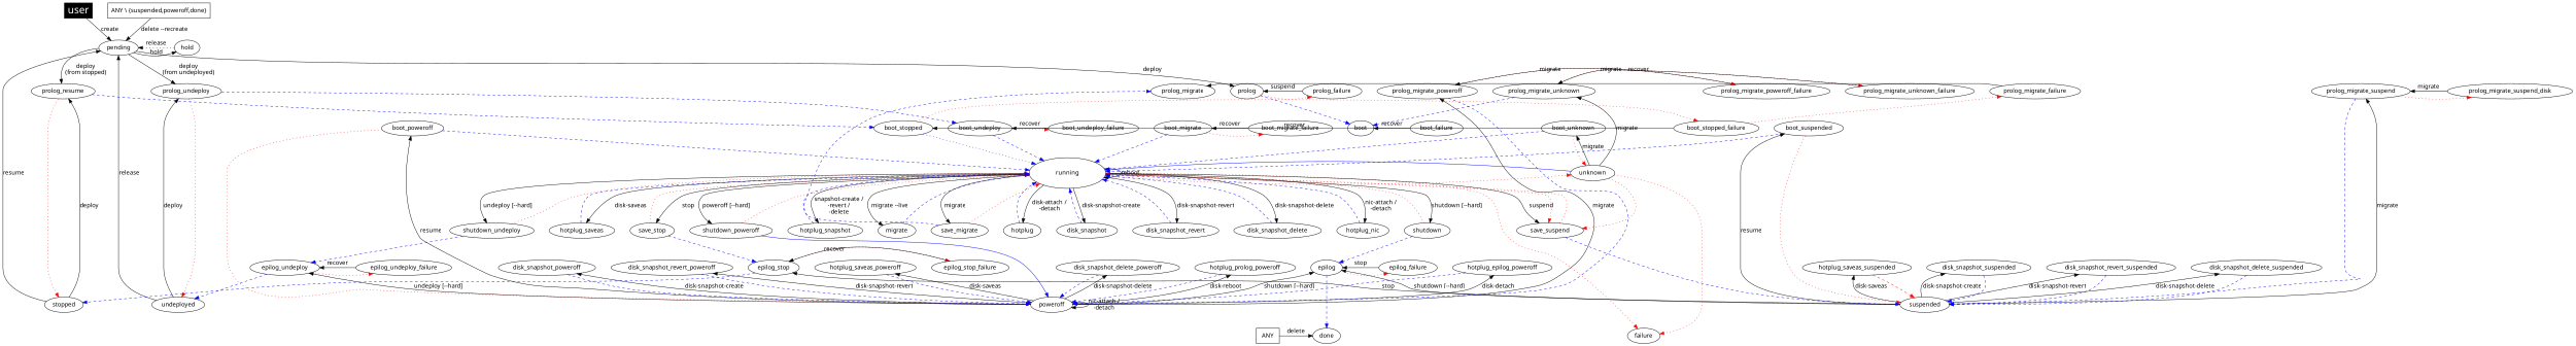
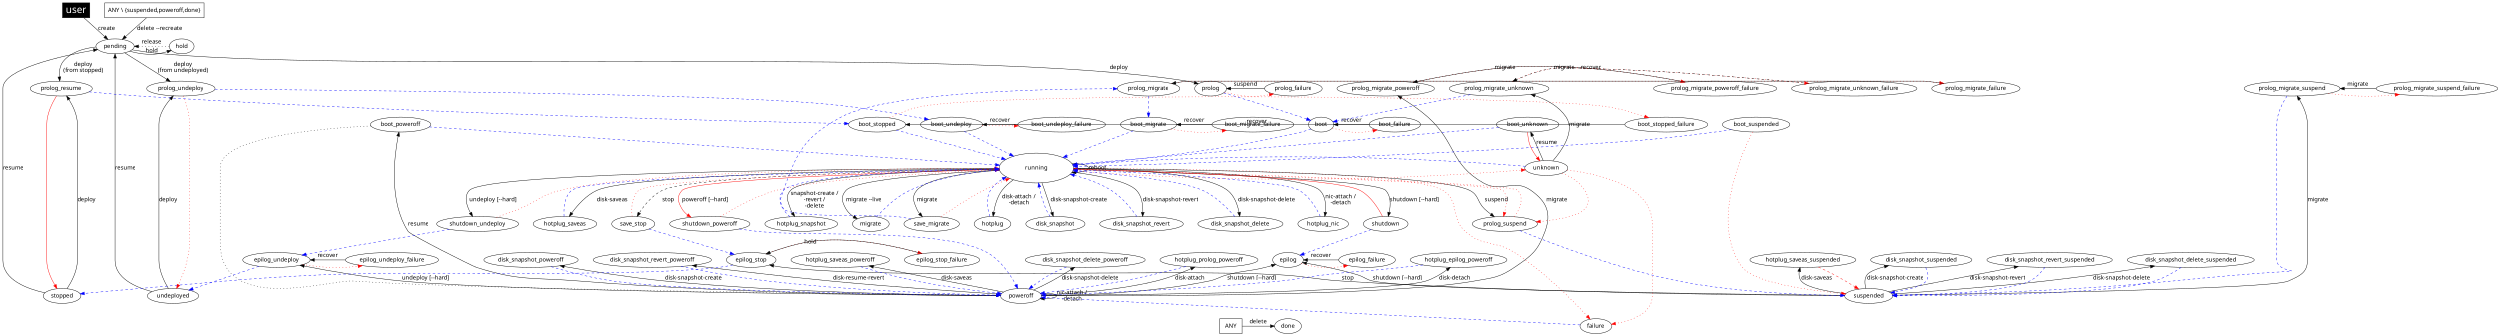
  digraph {
    fontname="Noto Sans"
    nodesep=0.5
    node [fontname="Noto Sans"]
    edge [fontname="Noto Sans"]
    user [fillcolor=black fontcolor=white fontsize=24.0 shape=box style=filled]
    suspended
    stopped
    undeployed
    poweroff
    boot
    boot_stopped
    boot_undeploy
    boot_suspended
    boot_unknown
    boot_poweroff
    boot_migrate
    boot_failure
    boot_migrate_failure
    boot_undeploy_failure
    boot_stopped_failure
    running [height=1 width=2.5]
    unknown
    pending
    hold
    prolog
    prolog_failure
    prolog_resume
    prolog_migrate
    prolog_migrate_failure
    prolog_migrate_poweroff
    prolog_migrate_poweroff_failure
    prolog_migrate_suspend
-   prolog_migrate_suspend_failure [label=prolog_migrate_suspend_disk]
+   prolog_migrate_suspend_failure
    prolog_undeploy
    prolog_migrate_unknown
    prolog_migrate_unknown_failure
    hotplug_prolog_poweroff
    hotplug_saveas_poweroff
    hotplug_saveas_suspended
    disk_snapshot_suspended
    disk_snapshot_revert_suspended
    disk_snapshot_delete_suspended
    epilog_stop
    epilog
    epilog_undeploy
    epilog_stop_failure
    epilog_failure
    epilog_undeploy_failure
    hotplug_epilog_poweroff
    disk_snapshot_poweroff
    disk_snapshot_revert_poweroff
    disk_snapshot_delete_poweroff
    ANY [shape=box]
    done
    failure
    shutdown
    shutdown_poweroff
    migrate
    save_migrate
    save_stop
    shutdown_undeploy
-   save_suspend
+   save_suspend [label=prolog_suspend]
    hotplug
    disk_snapshot
    disk_snapshot_revert
    disk_snapshot_delete
    hotplug_nic
    hotplug_snapshot
    hotplug_saveas
    "ANY \\ {suspended,poweroff,done}" [shape=box]
    subgraph sub_1 {
      rank=min
      user
    }
    subgraph sub_2 {
      color=white
      rank=same
      suspended
      stopped
      undeployed
      poweroff
    }
    subgraph sub_3 {
      color=white
      rank=same
      prolog
      prolog_failure
      prolog_resume
      prolog_migrate
      prolog_migrate_failure
      prolog_migrate_poweroff
      prolog_migrate_poweroff_failure
      prolog_migrate_suspend
      prolog_migrate_suspend_failure
      prolog_undeploy
      prolog_migrate_unknown
      prolog_migrate_unknown_failure
    }
    subgraph sub_4 {
      color=white
      rank=same
      boot
      boot_stopped
      boot_undeploy
      boot_suspended
      boot_unknown
      boot_poweroff
      boot_migrate
      boot_failure
      boot_migrate_failure
      boot_undeploy_failure
      boot_stopped_failure
    }
    subgraph sub_5 {
      color=white
      rank=same
      pending
      hold
    }
    subgraph sub_6 {
      color=white
      rank=sink
      ANY
      done
      failure
    }
    subgraph sub_7 {
      color=white
      rank=same
      hotplug_prolog_poweroff
      hotplug_saveas_poweroff
      hotplug_saveas_suspended
      disk_snapshot_suspended
      disk_snapshot_revert_suspended
      disk_snapshot_delete_suspended
      epilog_stop
      epilog
      epilog_undeploy
      epilog_stop_failure
      epilog_failure
      epilog_undeploy_failure
      hotplug_epilog_poweroff
      disk_snapshot_poweroff
      disk_snapshot_revert_poweroff
      disk_snapshot_delete_poweroff
    }
    subgraph sub_8 {
      color=white
      rank=same
      running
      unknown
    }
    user -> pending [label=create]
-   suspended -> boot_suspended [label=resume]
    suspended -> prolog_migrate_suspend [label=migrate]
    suspended -> hotplug_saveas_suspended [label="disk-saveas"]
    suspended -> disk_snapshot_suspended [label="disk-snapshot-create"]
    suspended -> disk_snapshot_revert_suspended [label="disk-snapshot-revert"]
    suspended -> disk_snapshot_delete_suspended [label="disk-snapshot-delete"]
    suspended -> epilog_stop [label=stop]
    suspended -> epilog [label="shutdown [--hard]"]
    stopped -> pending [label=resume]
    stopped -> prolog_resume [label=deploy]
-   undeployed -> pending [label=release]
+   undeployed -> pending [label=resume]
    undeployed -> prolog_undeploy [label=deploy]
    poweroff -> poweroff [label="nic-attach /\n-detach"]
    poweroff -> boot_poweroff [label=resume]
    poweroff -> prolog_migrate_poweroff [label=migrate]
-   poweroff -> hotplug_prolog_poweroff [label="disk-reboot"]
+   poweroff -> hotplug_prolog_poweroff [label="disk-attach"]
    poweroff -> hotplug_saveas_poweroff [label="disk-saveas"]
    poweroff -> epilog [label="shutdown [--hard]"]
    poweroff -> epilog_undeploy [label="undeploy [--hard]"]
    poweroff -> hotplug_epilog_poweroff [label="disk-detach"]
    poweroff -> disk_snapshot_poweroff [label="disk-snapshot-create"]
-   poweroff -> disk_snapshot_revert_poweroff [label="disk-snapshot-revert"]
+   poweroff -> disk_snapshot_revert_poweroff [label="disk-resume-revert"]
    poweroff -> disk_snapshot_delete_poweroff [label="disk-snapshot-delete"]
+   boot -> boot_failure [color=red label=" " style=dotted]
+   boot -> running [color=blue style=dashed]
    boot_stopped -> boot_stopped_failure [color=red style=dotted]
-   boot_stopped -> running [color=blue style=dotted]
+   boot_stopped -> running [color=blue style=dashed]
    boot_undeploy -> boot_undeploy_failure [color=red style=dotted]
    boot_undeploy -> running [color=blue style=dashed]
    boot_suspended -> suspended [color=red style=dotted]
    boot_suspended -> running [color=blue style=dashed]
    boot_unknown -> running [color=blue style=dashed]
-   boot_unknown -> unknown [color=red label=" " style=dotted]
-   boot_poweroff -> poweroff [color=red style=dotted]
+   boot_unknown -> unknown [color=red label=" " style=solid]
+   boot_poweroff -> poweroff [color=black style=dotted]
    boot_poweroff -> running [color=blue style=dashed]
    boot_migrate -> boot_migrate_failure [color=red label=" " style=dotted]
    boot_migrate -> running [color=blue style=dashed]
    boot_failure -> boot [label=recover]
    boot_migrate_failure -> boot_migrate [label=recover]
    boot_undeploy_failure -> boot_undeploy [label=recover]
    boot_stopped_failure -> boot_stopped [label=recover]
    running -> running [label=reboot]
    running -> unknown [color=red style=dotted]
    running -> failure [color=red style=dotted]
    running -> shutdown [label="shutdown [--hard]"]
-   running -> shutdown_poweroff [label="poweroff [--hard]"]
+   running -> shutdown_poweroff [label="poweroff [--hard]" color=red]
    running -> migrate [label="migrate --live"]
    running -> save_migrate [label=migrate]
-   running -> save_stop [label=stop]
+   running -> save_stop [label=stop style=dashed]
    running -> shutdown_undeploy [label="undeploy [--hard]"]
    running -> save_suspend [label=suspend]
    running -> save_suspend [color=red style=dotted]
    running -> hotplug [label="disk-attach /\n-detach"]
    running -> disk_snapshot [label="disk-snapshot-create"]
    running -> disk_snapshot_revert [label="disk-snapshot-revert"]
    running -> disk_snapshot_delete [label="disk-snapshot-delete"]
    running -> hotplug_nic [label="nic-attach /\n-detach"]
    running -> hotplug_snapshot [label="snapshot-create /\n-revert /\n-delete"]
    running -> hotplug_saveas [label="disk-saveas"]
-   unknown -> boot_unknown [label=migrate]
-   unknown -> running [color=blue style=solid]
+   unknown -> boot_unknown [label=resume]
+   unknown -> running [color=blue style=dashed]
    unknown -> prolog_migrate_unknown [label=migrate]
    unknown -> failure [color=red style=dotted]
    unknown -> save_suspend [color=red style=dotted]
    pending -> hold [label=hold]
    pending -> prolog [label=deploy]
    pending -> prolog_resume [label="deploy\n(from stopped)"]
    pending -> prolog_undeploy [label="deploy\n(from undeployed)"]
    hold -> pending [label=release style=dotted]
    prolog -> boot [color=blue style=dashed]
    prolog -> prolog_failure [color=red label=" " style=dotted]
    prolog_failure -> prolog [label=suspend]
-   prolog_resume -> stopped [color=red style=dotted]
+   prolog_resume -> stopped [color=red style=solid]
    prolog_resume -> boot_stopped [color=blue style=dashed]
-   boot_stopped_failure -> prolog_migrate_failure [color=red label=" " style=dotted]
+   prolog_migrate -> boot_migrate [color=blue style=dashed]
+   prolog_migrate -> prolog_migrate_failure [color=red label=" " style=dotted]
    prolog_migrate_failure -> prolog_migrate [label=recover]
-   prolog_migrate_poweroff -> poweroff [color=blue style=dashed]
+   failure -> poweroff [color=blue style=dashed]
    prolog_migrate_poweroff -> prolog_migrate_poweroff_failure [color=red label=" " style=dotted]
    prolog_migrate_poweroff_failure -> prolog_migrate_poweroff [label=migrate]
    prolog_migrate_suspend -> suspended [color=blue style=dashed]
    prolog_migrate_suspend -> prolog_migrate_suspend_failure [color=red label=" " style=dotted]
    prolog_migrate_suspend_failure -> prolog_migrate_suspend [label=migrate]
    prolog_undeploy -> undeployed [color=red style=dotted]
    prolog_undeploy -> boot_undeploy [color=blue style=dashed]
    prolog_migrate_unknown -> boot [color=blue style=dashed]
    prolog_migrate_unknown -> prolog_migrate_unknown_failure [color=red label=" " style=dotted]
-   prolog_migrate_unknown_failure -> prolog_migrate_unknown [label=migrate]
+   prolog_migrate_unknown_failure -> prolog_migrate_unknown [label=migrate style=dashed]
    hotplug_prolog_poweroff -> poweroff [color=blue style=dashed]
    hotplug_saveas_poweroff -> poweroff [color=blue style=dashed]
    hotplug_saveas_suspended -> suspended [color=red style=dashed]
    disk_snapshot_suspended -> suspended [color=blue style=dashed]
    disk_snapshot_revert_suspended -> suspended [color=blue style=dashed]
    disk_snapshot_delete_suspended -> suspended [color=blue style=dashed]
    epilog_stop -> stopped [color=blue style=dashed]
    epilog_stop -> epilog_stop_failure [color=red label=" " style=dotted]
    epilog -> epilog_failure [color=red label=" " style=dotted]
-   epilog -> done [color=blue style=dashed]
    epilog_undeploy -> undeployed [color=blue style=dashed]
    epilog_undeploy -> epilog_undeploy_failure [color=red label=" " style=dotted]
-   epilog_stop_failure -> epilog_stop [label=recover]
-   epilog_failure -> epilog [label=stop]
+   epilog_stop_failure -> epilog_stop [label=hold]
+   epilog_failure -> epilog [label=recover]
    epilog_undeploy_failure -> epilog_undeploy [label=recover]
    hotplug_epilog_poweroff -> poweroff [color=blue style=dashed]
    disk_snapshot_poweroff -> poweroff [color=blue style=dashed]
    disk_snapshot_revert_poweroff -> poweroff [color=blue style=dashed]
    disk_snapshot_delete_poweroff -> poweroff [color=blue style=dashed]
    ANY -> done [label=delete]
-   shutdown -> running [color=red style=dotted]
+   shutdown -> running [color=red style=solid]
    shutdown -> epilog [color=blue style=dashed]
-   shutdown_poweroff -> poweroff [color=blue style=solid]
+   shutdown_poweroff -> poweroff [color=blue style=dashed]
    shutdown_poweroff -> running [color=red style=dotted]
    migrate -> running [color=blue style=dashed]
    save_migrate -> running [color=red style=dotted]
    save_migrate -> prolog_migrate [color=blue style=dashed]
    save_stop -> running [color=red style=dotted]
    save_stop -> epilog_stop [color=blue style=dashed]
    shutdown_undeploy -> running [color=red style=dotted]
    shutdown_undeploy -> epilog_undeploy [color=blue style=dashed]
    save_suspend -> suspended [color=blue style=dashed]
    save_suspend -> running [color=red style=dotted]
    hotplug -> running [color=blue style=dashed]
    disk_snapshot -> running [color=blue style=dashed]
    disk_snapshot_revert -> running [color=blue style=dashed]
    disk_snapshot_delete -> running [color=blue style=dashed]
    hotplug_nic -> running [color=blue style=dashed]
    hotplug_snapshot -> running [color=blue style=dashed]
    hotplug_saveas -> running [color=blue style=dashed]
    "ANY \\ {suspended,poweroff,done}" -> pending [label="delete --recreate"]
  }
